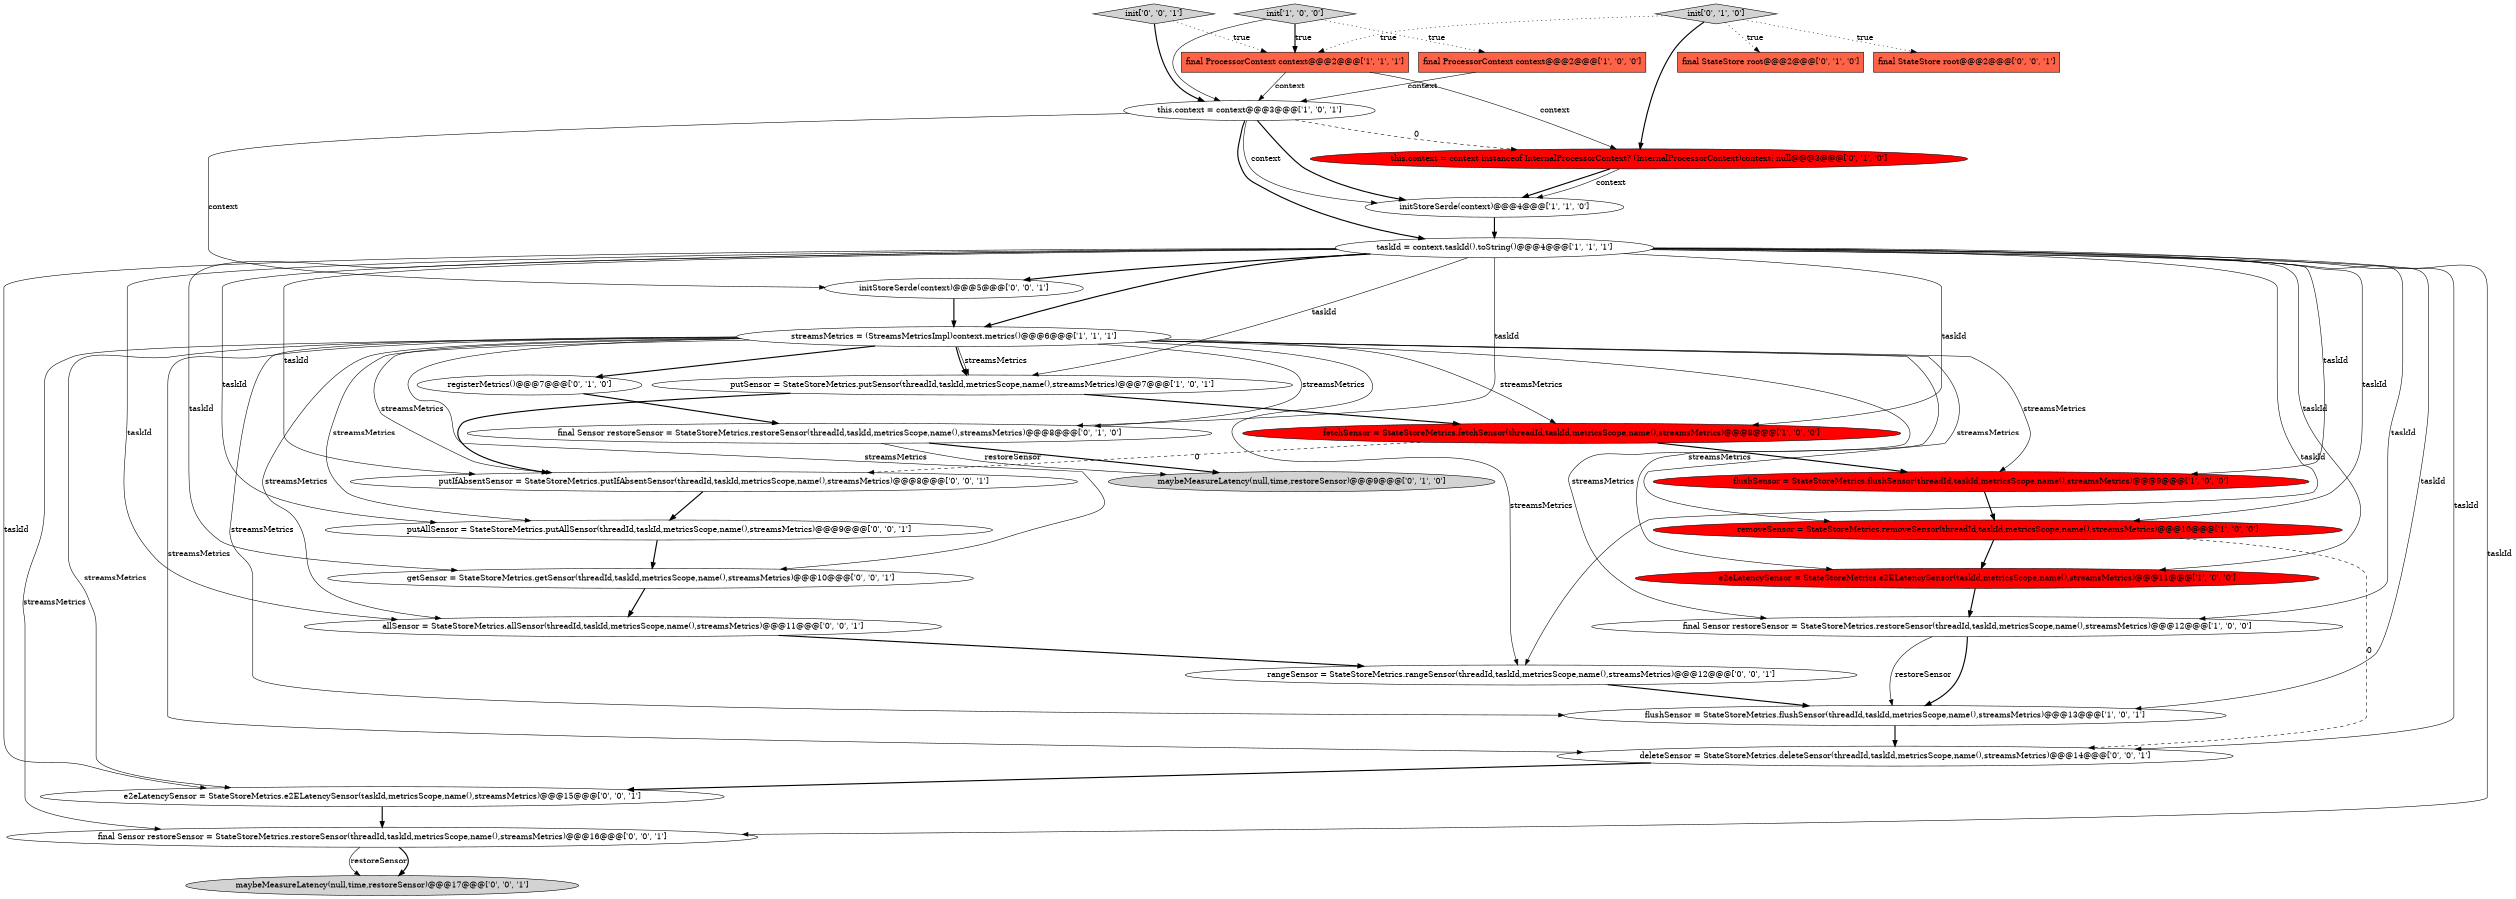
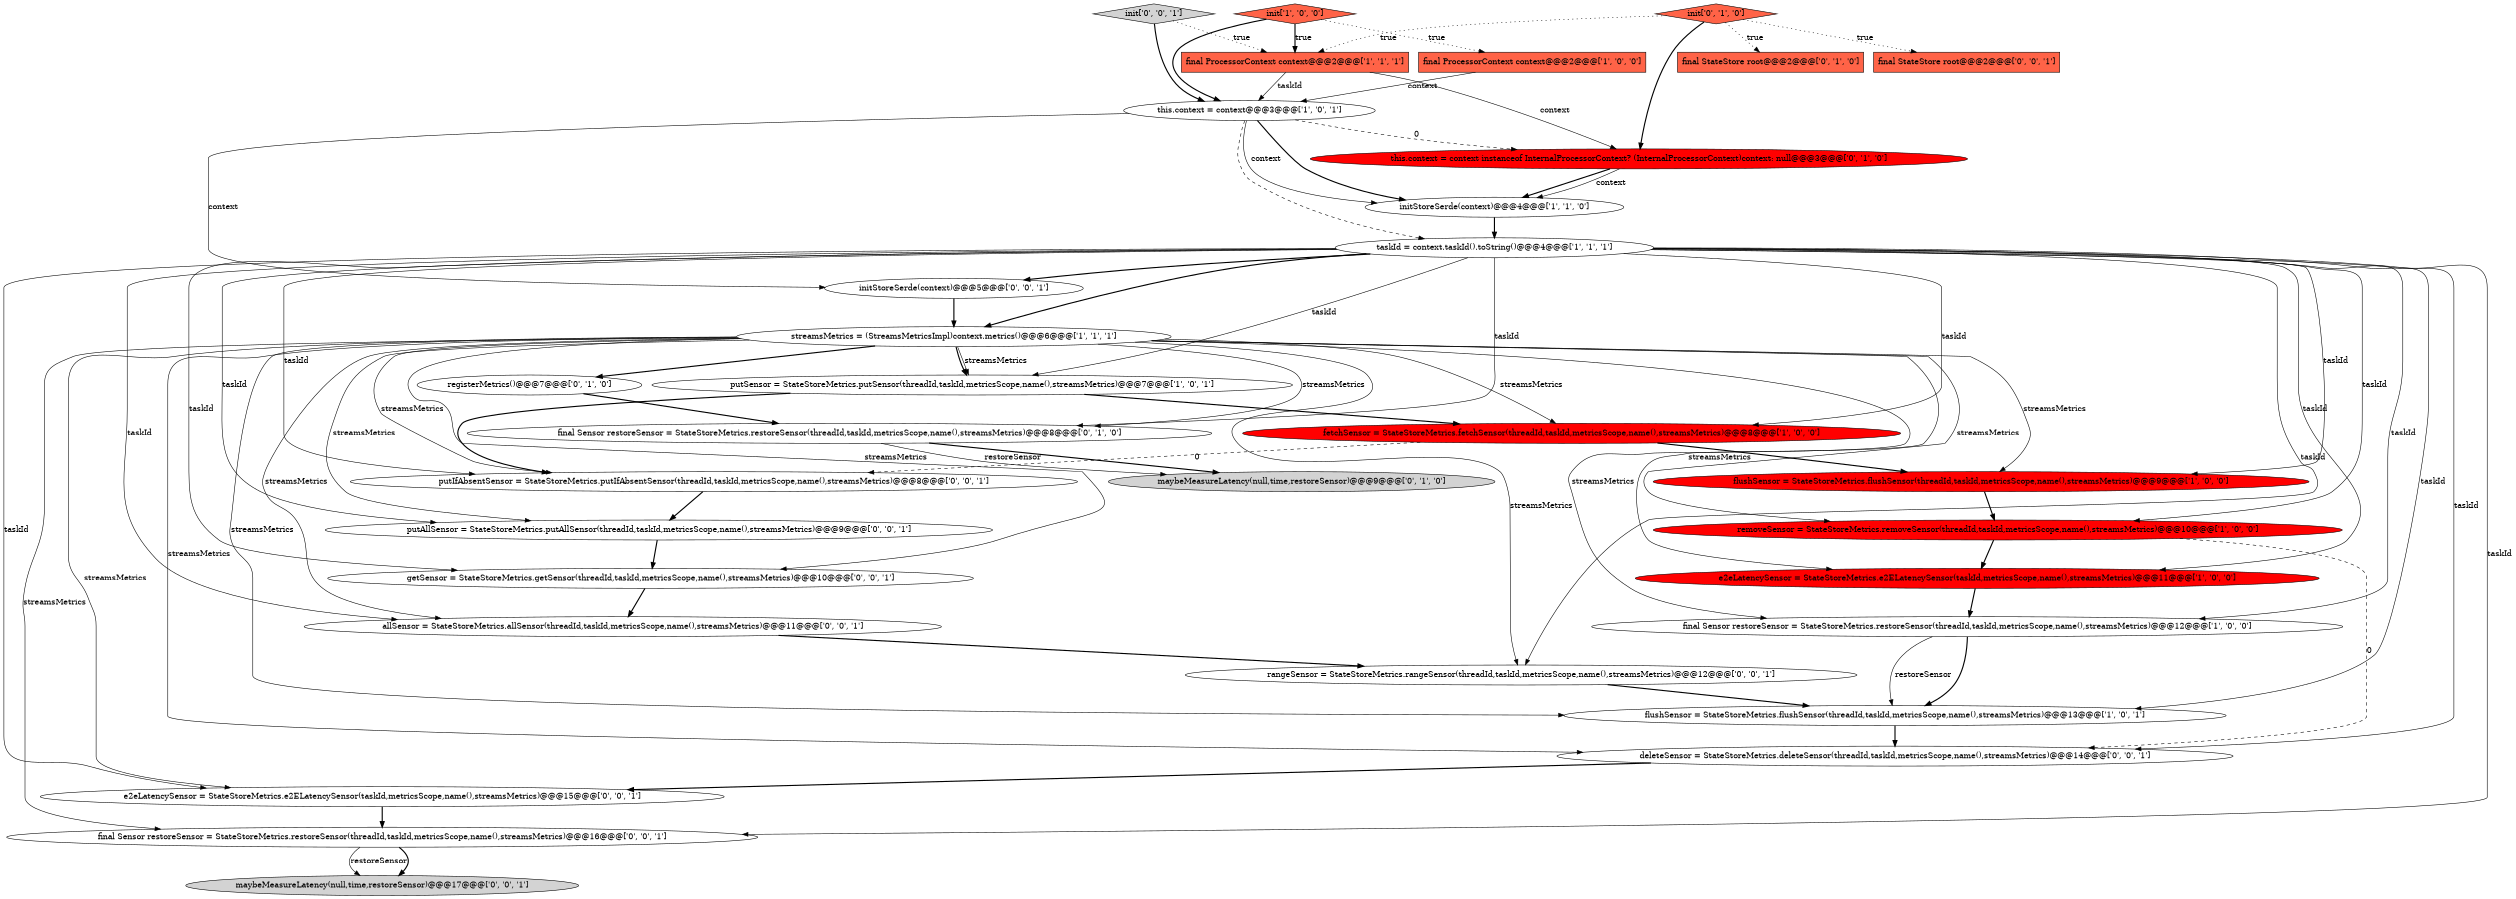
  digraph {
    node [fillcolor=white shape=ellipse style=filled]
    edge [style=solid]
    n1 [fillcolor=tomato label="final ProcessorContext context@@@2@@@['1', '1', '1']" shape=box]
    n2 [fillcolor=red label="this.context = context instanceof InternalProcessorContext? (InternalProcessorContext)context: null@@@3@@@['0', '1', '0']"]
    n3 [label="this.context = context@@@3@@@['1', '0', '1']"]
    n4 [label="initStoreSerde(context)@@@4@@@['1', '1', '0']"]
    n5 [label="taskId = context.taskId().toString()@@@4@@@['1', '1', '1']"]
    n6 [label="initStoreSerde(context)@@@5@@@['0', '0', '1']"]
    n7 [label="putAllSensor = StateStoreMetrics.putAllSensor(threadId,taskId,metricsScope,name(),streamsMetrics)@@@9@@@['0', '0', '1']"]
    n8 [label="getSensor = StateStoreMetrics.getSensor(threadId,taskId,metricsScope,name(),streamsMetrics)@@@10@@@['0', '0', '1']"]
    n9 [label="allSensor = StateStoreMetrics.allSensor(threadId,taskId,metricsScope,name(),streamsMetrics)@@@11@@@['0', '0', '1']"]
    n10 [label="streamsMetrics = (StreamsMetricsImpl)context.metrics()@@@6@@@['1', '1', '1']"]
    n11 [label="putSensor = StateStoreMetrics.putSensor(threadId,taskId,metricsScope,name(),streamsMetrics)@@@7@@@['1', '0', '1']"]
    n12 [fillcolor=red label="fetchSensor = StateStoreMetrics.fetchSensor(threadId,taskId,metricsScope,name(),streamsMetrics)@@@8@@@['1', '0', '0']"]
    n13 [label="rangeSensor = StateStoreMetrics.rangeSensor(threadId,taskId,metricsScope,name(),streamsMetrics)@@@12@@@['0', '0', '1']"]
    n14 [label="e2eLatencySensor = StateStoreMetrics.e2ELatencySensor(taskId,metricsScope,name(),streamsMetrics)@@@15@@@['0', '0', '1']"]
    n15 [label="deleteSensor = StateStoreMetrics.deleteSensor(threadId,taskId,metricsScope,name(),streamsMetrics)@@@14@@@['0', '0', '1']"]
    n16 [fillcolor=red label="flushSensor = StateStoreMetrics.flushSensor(threadId,taskId,metricsScope,name(),streamsMetrics)@@@9@@@['1', '0', '0']"]
    n17 [fillcolor=red label="removeSensor = StateStoreMetrics.removeSensor(threadId,taskId,metricsScope,name(),streamsMetrics)@@@10@@@['1', '0', '0']"]
    n18 [fillcolor=red label="e2eLatencySensor = StateStoreMetrics.e2ELatencySensor(taskId,metricsScope,name(),streamsMetrics)@@@11@@@['1', '0', '0']"]
    n19 [label="putIfAbsentSensor = StateStoreMetrics.putIfAbsentSensor(threadId,taskId,metricsScope,name(),streamsMetrics)@@@8@@@['0', '0', '1']"]
    n20 [label="final Sensor restoreSensor = StateStoreMetrics.restoreSensor(threadId,taskId,metricsScope,name(),streamsMetrics)@@@8@@@['0', '1', '0']"]
    n21 [label="final Sensor restoreSensor = StateStoreMetrics.restoreSensor(threadId,taskId,metricsScope,name(),streamsMetrics)@@@16@@@['0', '0', '1']"]
    n22 [label="final Sensor restoreSensor = StateStoreMetrics.restoreSensor(threadId,taskId,metricsScope,name(),streamsMetrics)@@@12@@@['1', '0', '0']"]
    n23 [label="flushSensor = StateStoreMetrics.flushSensor(threadId,taskId,metricsScope,name(),streamsMetrics)@@@13@@@['1', '0', '1']"]
    n24 [label="registerMetrics()@@@7@@@['0', '1', '0']"]
    n25 [fillcolor=lightgray label="maybeMeasureLatency(null,time,restoreSensor)@@@9@@@['0', '1', '0']"]
    n26 [fillcolor=lightgray label="maybeMeasureLatency(null,time,restoreSensor)@@@17@@@['0', '0', '1']"]
    n27 [fillcolor=tomato label="final StateStore root@@@2@@@['0', '1', '0']" shape=box]
    n28 [fillcolor=lightgray label="init['0', '0', '1']" shape=diamond]
    n29 [fillcolor=tomato label="final StateStore root@@@2@@@['0', '0', '1']" shape=box]
-   n30 [fillcolor=lightgray label="init['1', '0', '0']" shape=diamond]
+   n30 [fillcolor=tomato label="init['1', '0', '0']" shape=diamond]
    n31 [fillcolor=tomato label="final ProcessorContext context@@@2@@@['1', '0', '0']" shape=box]
-   n32 [fillcolor=lightgray label="init['0', '1', '0']" shape=diamond]
+   n32 [fillcolor=tomato label="init['0', '1', '0']" shape=diamond]
    n1 -> n2 [label=context]
-   n1 -> n3 [label=context]
+   n1 -> n3 [label=taskId]
    n2 -> n4 [style=bold]
    n2 -> n4 [label=context]
    n3 -> n2 [label=0 style=dashed]
    n3 -> n4 [style=bold]
    n3 -> n4 [label=context]
-   n3 -> n5 [style=bold]
+   n3 -> n5 [style=dashed]
    n3 -> n6 [label=context]
    n4 -> n5 [style=bold]
    n5 -> n6 [style=bold]
    n5 -> n7 [label=taskId]
    n5 -> n8 [label=taskId]
    n5 -> n9 [label=taskId]
    n5 -> n10 [style=bold]
    n5 -> n11 [label=taskId]
    n5 -> n12 [label=taskId]
    n5 -> n13 [label=taskId]
    n5 -> n14 [label=taskId]
    n5 -> n15 [label=taskId]
    n5 -> n16 [label=taskId]
    n5 -> n17 [label=taskId]
    n5 -> n18 [label=taskId]
    n5 -> n19 [label=taskId]
    n5 -> n20 [label=taskId]
    n5 -> n21 [label=taskId]
    n5 -> n22 [label=taskId]
    n5 -> n23 [label=taskId]
    n6 -> n10 [style=bold]
    n7 -> n8 [style=bold]
    n8 -> n9 [style=bold]
    n9 -> n13 [style=bold]
    n10 -> n7 [label=streamsMetrics]
    n10 -> n8 [label=streamsMetrics]
    n10 -> n9 [label=streamsMetrics]
    n10 -> n11 [style=bold]
    n10 -> n11 [label=streamsMetrics]
    n10 -> n12 [label=streamsMetrics]
    n10 -> n13 [label=streamsMetrics]
    n10 -> n14 [label=streamsMetrics]
    n10 -> n15 [label=streamsMetrics]
    n10 -> n16 [label=streamsMetrics]
    n10 -> n17 [label=streamsMetrics]
    n10 -> n18 [label=streamsMetrics]
    n10 -> n19 [label=streamsMetrics]
    n10 -> n20 [label=streamsMetrics]
    n10 -> n21 [label=streamsMetrics]
    n10 -> n22 [label=streamsMetrics]
    n10 -> n23 [label=streamsMetrics]
    n10 -> n24 [style=bold]
    n11 -> n12 [style=bold]
    n11 -> n19 [style=bold]
    n12 -> n16 [style=bold]
    n12 -> n19 [label=0 style=dashed]
    n13 -> n23 [style=bold]
    n14 -> n21 [style=bold]
    n15 -> n14 [style=bold]
    n16 -> n17 [style=bold]
    n17 -> n15 [label=0 style=dashed]
    n17 -> n18 [style=bold]
    n18 -> n22 [style=bold]
    n19 -> n7 [style=bold]
    n20 -> n25 [style=bold]
    n20 -> n25 [label=restoreSensor]
    n21 -> n26 [label=restoreSensor]
    n21 -> n26 [style=bold]
    n22 -> n23 [style=bold]
    n22 -> n23 [label=restoreSensor]
    n23 -> n15 [style=bold]
    n24 -> n20 [style=bold]
    n28 -> n1 [label=true style=dotted]
    n28 -> n3 [style=bold]
    n30 -> n1 [label=true style=bold]
-   n30 -> n3
+   n30 -> n3 [style=bold]
    n30 -> n31 [label=true style=dotted]
    n31 -> n3 [label=context]
    n32 -> n1 [label=true style=dotted]
    n32 -> n2 [style=bold]
    n32 -> n27 [label=true style=dotted]
    n32 -> n29 [label=true style=dotted]
  }
